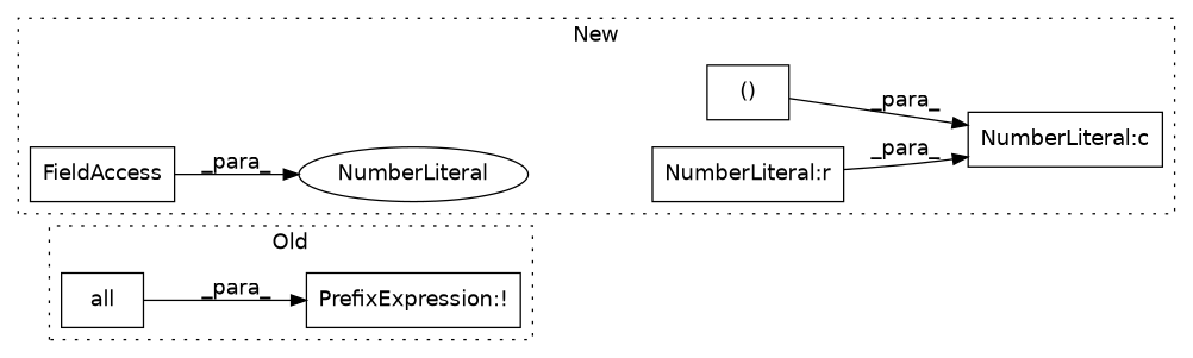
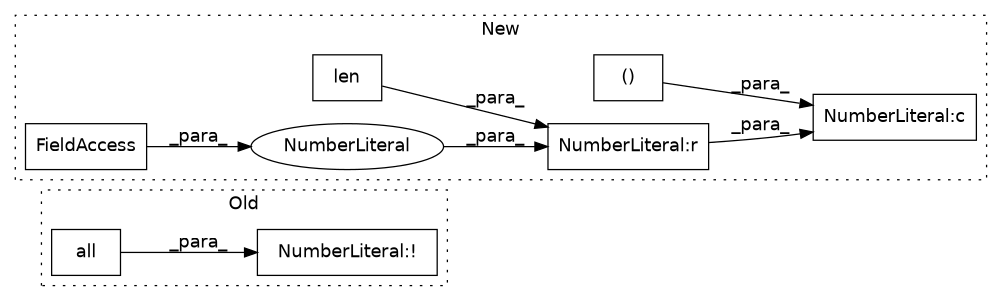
  digraph {
    fontname="DejaVu Sans"
    rankdir=LR
    node [a=32 fontname="DejaVu Sans" l=1 shape=box]
    edge [fontname="DejaVu Sans"]
    n1 [l=5 label=all s=634]
-   n2 [a=38 label="PrefixExpression:!" s=583]
+   n2 [a=38 label="NumberLiteral:!" s=583]
+   n3 [l="4,1" label=len s="620,637"]
    n4 [a=27 l=4 label="NumberLiteral:r" s=638]
    n5 [a=34 label=NumberLiteral s=642 shape=ellipse]
    n6 [a=27 l=4 label="NumberLiteral:c" s=644]
    n7 [a=106 l=16 label="()" s=679]
    n8 [a=22 l=13 label=FieldAccess s=624]
    subgraph cluster_1 {
      label=Old
      style=dotted
      n1
      n2
    }
    subgraph cluster_2 {
      label=New
      style=dotted
+     n3
      n4
      n5
      n6
      n7
      n8
    }
    n1 -> n2 [label=_para_]
+   n3 -> n4 [label=_para_]
    n4 -> n6 [label=_para_]
+   n5 -> n4 [label=_para_]
    n7 -> n6 [label=_para_]
    n8 -> n5 [label=_para_]
  }
